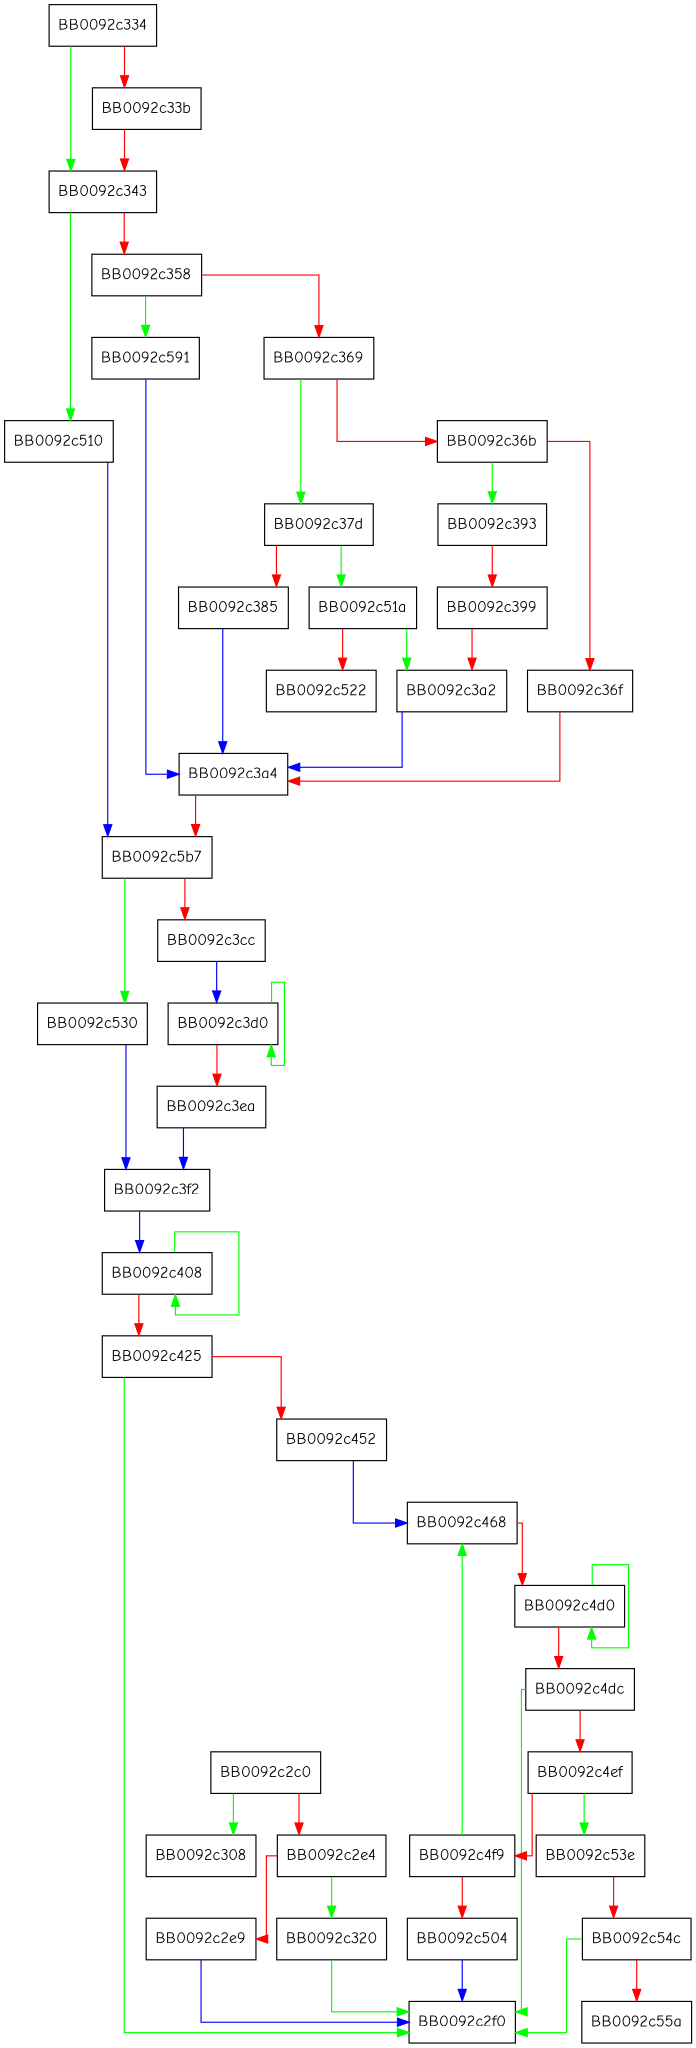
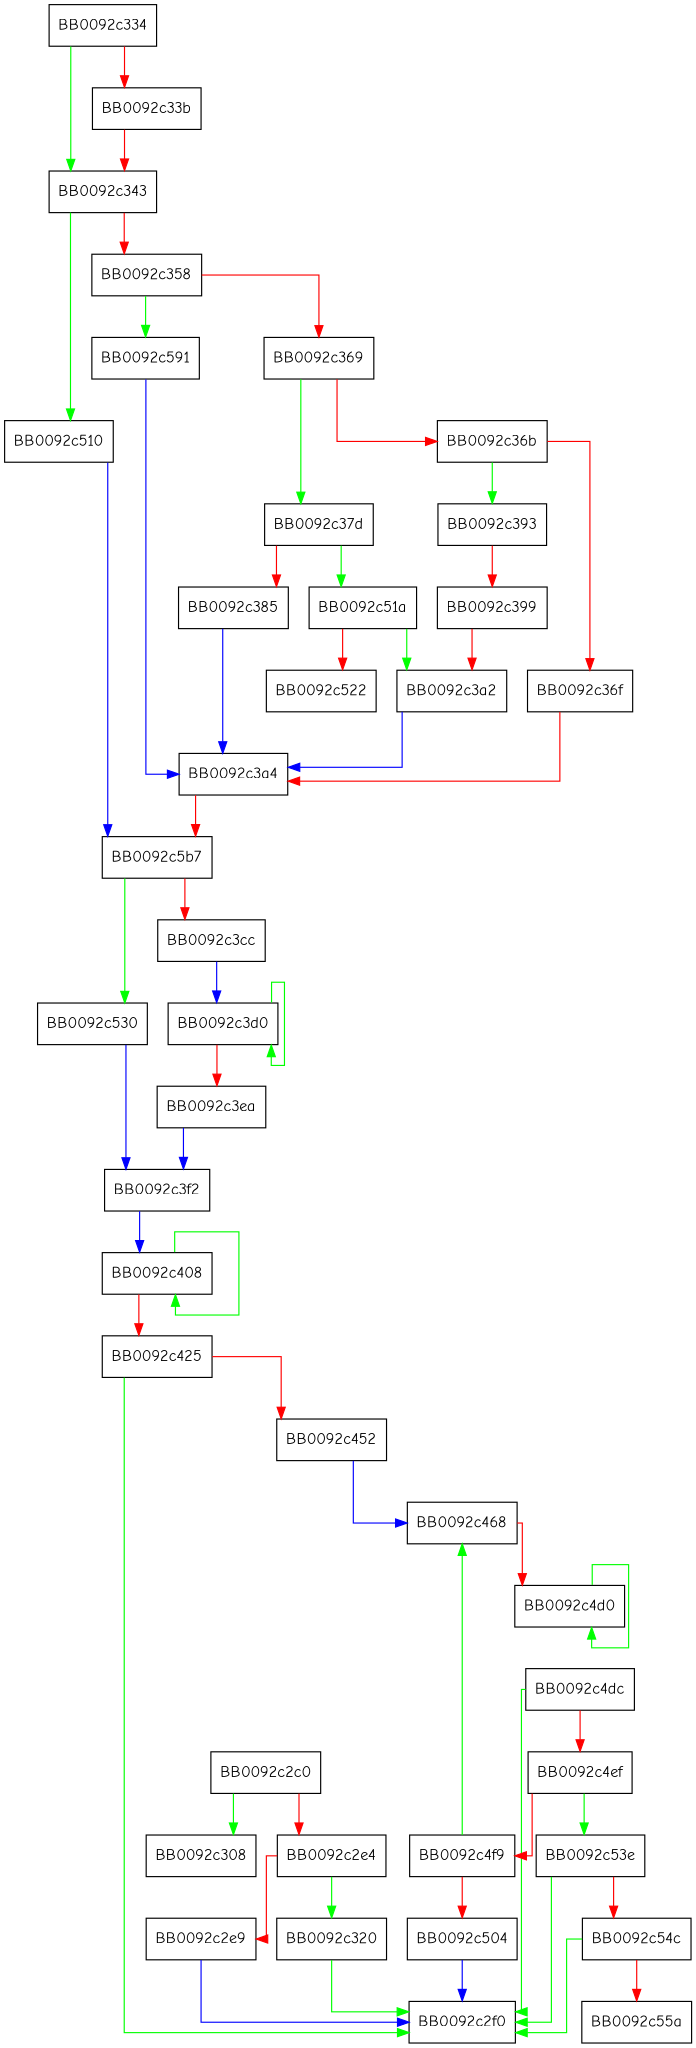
  digraph {
    fontname="Comic Neue"
    splines=ortho
    node [fontname="Comic Neue" shape=box]
    edge [color=red fontname="Comic Neue"]
    BB0092c2c0
    BB0092c308
    BB0092c2e4
    BB0092c320
    BB0092c2e9
    BB0092c2f0
    BB0092c334
    BB0092c343
    BB0092c33b
    BB0092c510
    BB0092c358
    n12 [label=BB0092c5b7]
    BB0092c591
    BB0092c369
    BB0092c530
    BB0092c3cc
    BB0092c3a4
    BB0092c37d
    BB0092c36b
    BB0092c51a
    BB0092c385
    BB0092c393
    BB0092c36f
    BB0092c3a2
    BB0092c522
    BB0092c399
    BB0092c3f2
    BB0092c3d0
    BB0092c408
    BB0092c3ea
    BB0092c425
    BB0092c452
    BB0092c468
    BB0092c4d0
    BB0092c4dc
    BB0092c4ef
    BB0092c53e
    BB0092c4f9
    BB0092c54c
    BB0092c504
    BB0092c55a
    BB0092c2c0 -> BB0092c308 [color=green]
    BB0092c2c0 -> BB0092c2e4
    BB0092c2e4 -> BB0092c320 [color=green]
    BB0092c2e4 -> BB0092c2e9
    BB0092c320 -> BB0092c2f0 [color=green]
    BB0092c2e9 -> BB0092c2f0 [color=blue]
    BB0092c334 -> BB0092c343 [color=green]
    BB0092c334 -> BB0092c33b
    BB0092c343 -> BB0092c510 [color=green]
    BB0092c343 -> BB0092c358
    BB0092c33b -> BB0092c343
    BB0092c510 -> n12 [color=blue]
    BB0092c358 -> BB0092c591 [color=green]
    BB0092c358 -> BB0092c369
    n12 -> BB0092c530 [color=green]
    n12 -> BB0092c3cc
    BB0092c591 -> BB0092c3a4 [color=blue]
    BB0092c369 -> BB0092c37d [color=green]
    BB0092c369 -> BB0092c36b
    BB0092c530 -> BB0092c3f2 [color=blue]
    BB0092c3cc -> BB0092c3d0 [color=blue]
    BB0092c3a4 -> n12
    BB0092c37d -> BB0092c51a [color=green]
    BB0092c37d -> BB0092c385
    BB0092c36b -> BB0092c393 [color=green]
    BB0092c36b -> BB0092c36f
    BB0092c51a -> BB0092c3a2 [color=green]
    BB0092c51a -> BB0092c522
    BB0092c385 -> BB0092c3a4 [color=blue]
    BB0092c393 -> BB0092c399
    BB0092c36f -> BB0092c3a4
    BB0092c3a2 -> BB0092c3a4 [color=blue]
    BB0092c399 -> BB0092c3a2
    BB0092c3f2 -> BB0092c408 [color=blue]
    BB0092c3d0 -> BB0092c3d0 [color=green]
    BB0092c3d0 -> BB0092c3ea
    BB0092c408 -> BB0092c408 [color=green]
    BB0092c408 -> BB0092c425
    BB0092c3ea -> BB0092c3f2 [color=blue]
    BB0092c425 -> BB0092c2f0 [color=green]
    BB0092c425 -> BB0092c452
    BB0092c452 -> BB0092c468 [color=blue]
    BB0092c468 -> BB0092c4d0
    BB0092c4d0 -> BB0092c4d0 [color=green]
-   BB0092c4d0 -> BB0092c4dc
    BB0092c4dc -> BB0092c2f0 [color=green]
    BB0092c4dc -> BB0092c4ef
    BB0092c4ef -> BB0092c53e [color=green]
    BB0092c4ef -> BB0092c4f9
+   BB0092c53e -> BB0092c2f0 [color=green]
    BB0092c53e -> BB0092c54c
    BB0092c4f9 -> BB0092c468 [color=green]
    BB0092c4f9 -> BB0092c504
    BB0092c54c -> BB0092c2f0 [color=green]
    BB0092c54c -> BB0092c55a
    BB0092c504 -> BB0092c2f0 [color=blue]
  }
